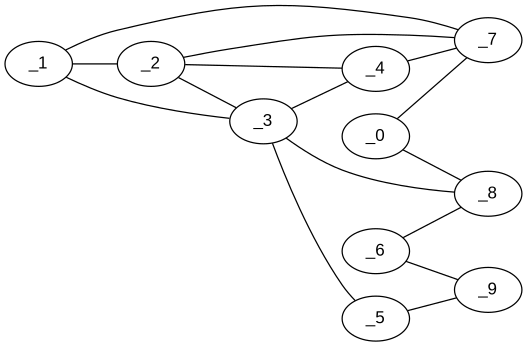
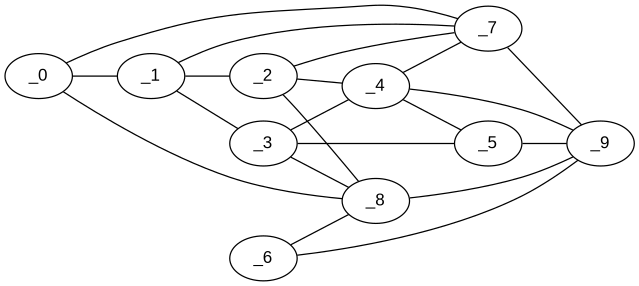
  graph {
    fontname="Liberation Sans"
    rankdir=LR
    node [fontname="Liberation Sans" x=119 y=86]
    edge [fontname="Liberation Sans" valence=2]
    _0 [x=54 y=91]
    _1 [x=73]
    _7
    _8 [x=120 y=60]
    _3 [x=88 y=76]
    _2 [x=84 y=84]
    _4 [x=106 y=81]
    _5 [x=108 y=72]
    _9 [x=120 y=72]
    _6 [y=65]
+   _0 -- _1
    _0 -- _7 [valence=1]
    _0 -- _8 [valence=1]
    _1 -- _7 [valence=1]
    _1 -- _3 [valence=1]
    _1 -- _2
+   _7 -- _9 [valence=1]
+   _8 -- _9 [valence=1]
    _3 -- _8
    _3 -- _4
    _3 -- _5
    _2 -- _7
-   _2 -- _3
+   _2 -- _8
    _2 -- _4
    _4 -- _7
+   _4 -- _5 [valence=1]
+   _4 -- _9
    _5 -- _9
    _6 -- _8
    _6 -- _9
  }
